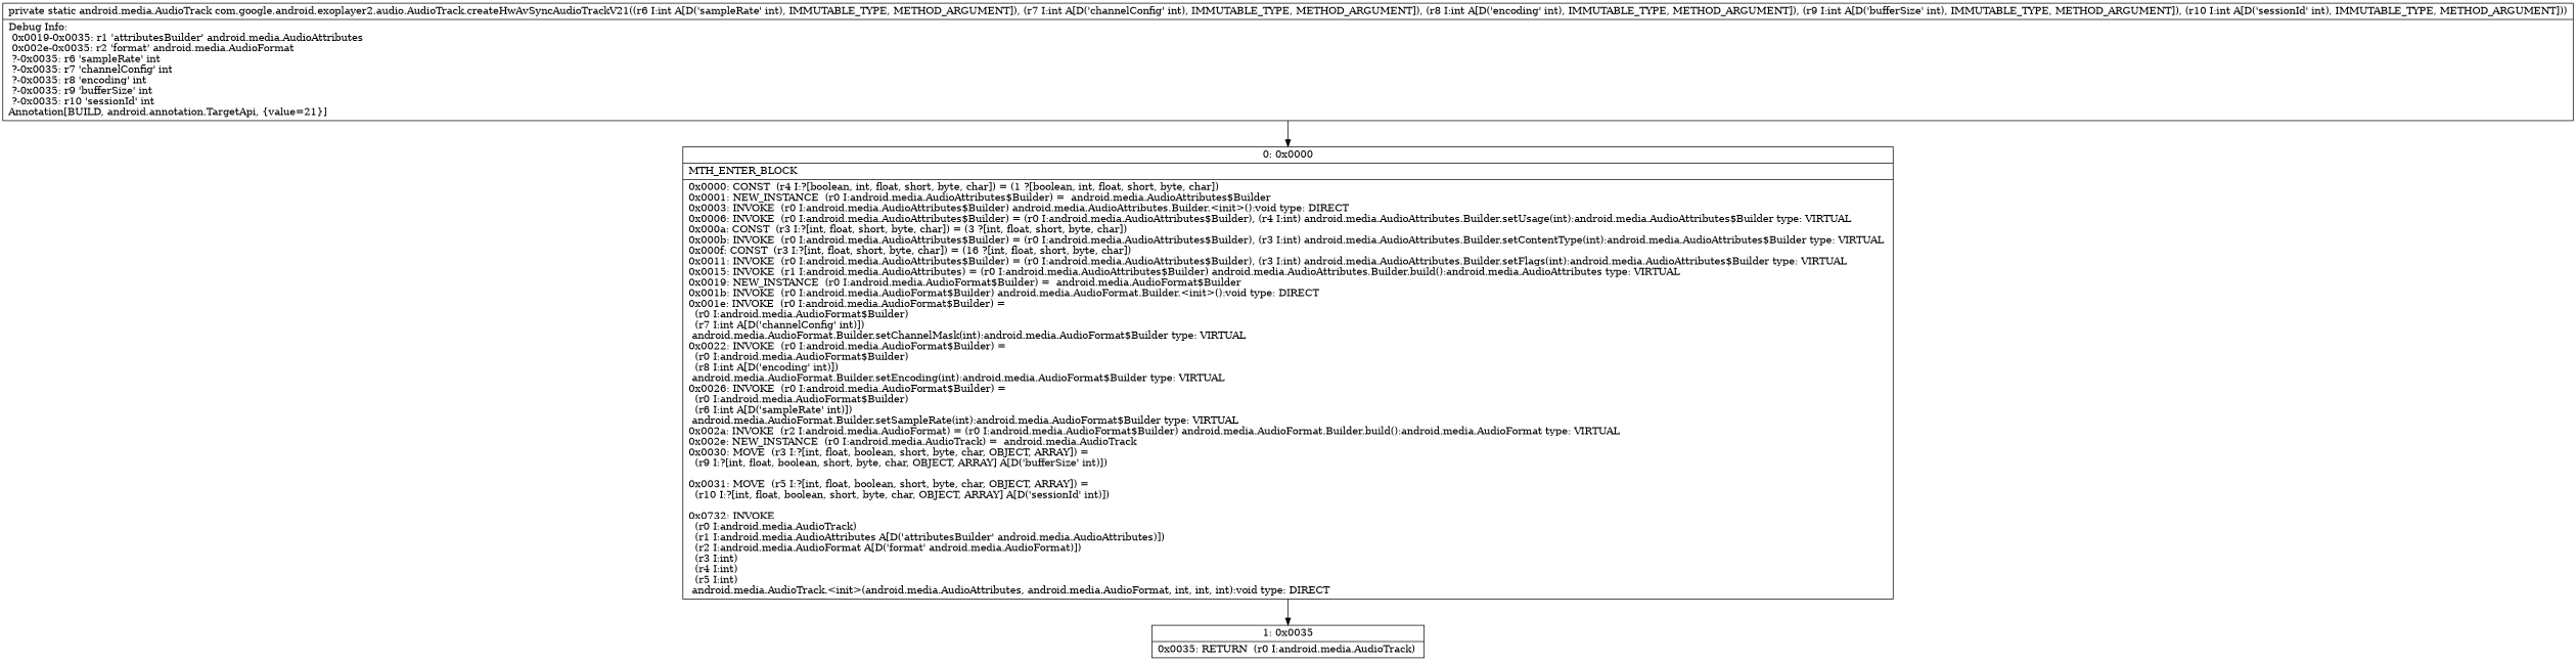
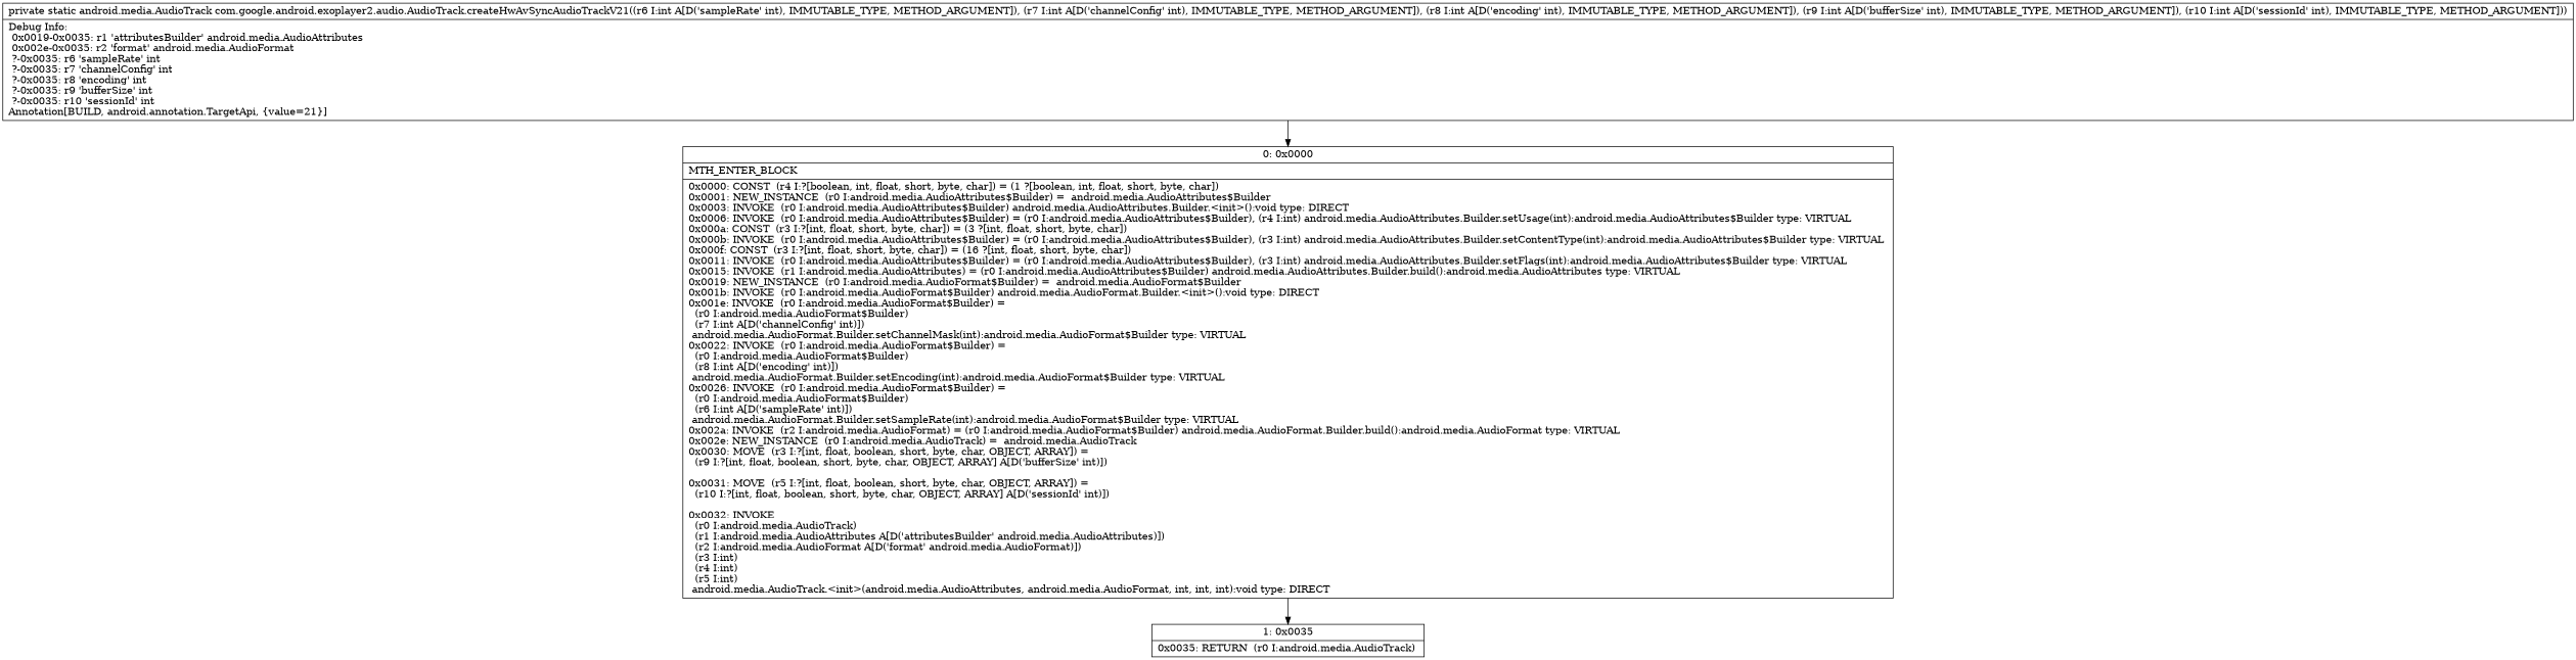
  digraph {
    node [shape=record]
-   n1 [label="{0\:\ 0x0000|MTH_ENTER_BLOCK\l|0x0000: CONST  (r4 I:?[boolean, int, float, short, byte, char]) = (1 ?[boolean, int, float, short, byte, char]) \l0x0001: NEW_INSTANCE  (r0 I:android.media.AudioAttributes$Builder) =  android.media.AudioAttributes$Builder \l0x0003: INVOKE  (r0 I:android.media.AudioAttributes$Builder) android.media.AudioAttributes.Builder.\<init\>():void type: DIRECT \l0x0006: INVOKE  (r0 I:android.media.AudioAttributes$Builder) = (r0 I:android.media.AudioAttributes$Builder), (r4 I:int) android.media.AudioAttributes.Builder.setUsage(int):android.media.AudioAttributes$Builder type: VIRTUAL \l0x000a: CONST  (r3 I:?[int, float, short, byte, char]) = (3 ?[int, float, short, byte, char]) \l0x000b: INVOKE  (r0 I:android.media.AudioAttributes$Builder) = (r0 I:android.media.AudioAttributes$Builder), (r3 I:int) android.media.AudioAttributes.Builder.setContentType(int):android.media.AudioAttributes$Builder type: VIRTUAL \l0x000f: CONST  (r3 I:?[int, float, short, byte, char]) = (16 ?[int, float, short, byte, char]) \l0x0011: INVOKE  (r0 I:android.media.AudioAttributes$Builder) = (r0 I:android.media.AudioAttributes$Builder), (r3 I:int) android.media.AudioAttributes.Builder.setFlags(int):android.media.AudioAttributes$Builder type: VIRTUAL \l0x0015: INVOKE  (r1 I:android.media.AudioAttributes) = (r0 I:android.media.AudioAttributes$Builder) android.media.AudioAttributes.Builder.build():android.media.AudioAttributes type: VIRTUAL \l0x0019: NEW_INSTANCE  (r0 I:android.media.AudioFormat$Builder) =  android.media.AudioFormat$Builder \l0x001b: INVOKE  (r0 I:android.media.AudioFormat$Builder) android.media.AudioFormat.Builder.\<init\>():void type: DIRECT \l0x001e: INVOKE  (r0 I:android.media.AudioFormat$Builder) = \l  (r0 I:android.media.AudioFormat$Builder)\l  (r7 I:int A[D('channelConfig' int)])\l android.media.AudioFormat.Builder.setChannelMask(int):android.media.AudioFormat$Builder type: VIRTUAL \l0x0022: INVOKE  (r0 I:android.media.AudioFormat$Builder) = \l  (r0 I:android.media.AudioFormat$Builder)\l  (r8 I:int A[D('encoding' int)])\l android.media.AudioFormat.Builder.setEncoding(int):android.media.AudioFormat$Builder type: VIRTUAL \l0x0026: INVOKE  (r0 I:android.media.AudioFormat$Builder) = \l  (r0 I:android.media.AudioFormat$Builder)\l  (r6 I:int A[D('sampleRate' int)])\l android.media.AudioFormat.Builder.setSampleRate(int):android.media.AudioFormat$Builder type: VIRTUAL \l0x002a: INVOKE  (r2 I:android.media.AudioFormat) = (r0 I:android.media.AudioFormat$Builder) android.media.AudioFormat.Builder.build():android.media.AudioFormat type: VIRTUAL \l0x002e: NEW_INSTANCE  (r0 I:android.media.AudioTrack) =  android.media.AudioTrack \l0x0030: MOVE  (r3 I:?[int, float, boolean, short, byte, char, OBJECT, ARRAY]) = \l  (r9 I:?[int, float, boolean, short, byte, char, OBJECT, ARRAY] A[D('bufferSize' int)])\l \l0x0031: MOVE  (r5 I:?[int, float, boolean, short, byte, char, OBJECT, ARRAY]) = \l  (r10 I:?[int, float, boolean, short, byte, char, OBJECT, ARRAY] A[D('sessionId' int)])\l \l0x0732: INVOKE  \l  (r0 I:android.media.AudioTrack)\l  (r1 I:android.media.AudioAttributes A[D('attributesBuilder' android.media.AudioAttributes)])\l  (r2 I:android.media.AudioFormat A[D('format' android.media.AudioFormat)])\l  (r3 I:int)\l  (r4 I:int)\l  (r5 I:int)\l android.media.AudioTrack.\<init\>(android.media.AudioAttributes, android.media.AudioFormat, int, int, int):void type: DIRECT \l}"]
+   n1 [label="{0\:\ 0x0000|MTH_ENTER_BLOCK\l|0x0000: CONST  (r4 I:?[boolean, int, float, short, byte, char]) = (1 ?[boolean, int, float, short, byte, char]) \l0x0001: NEW_INSTANCE  (r0 I:android.media.AudioAttributes$Builder) =  android.media.AudioAttributes$Builder \l0x0003: INVOKE  (r0 I:android.media.AudioAttributes$Builder) android.media.AudioAttributes.Builder.\<init\>():void type: DIRECT \l0x0006: INVOKE  (r0 I:android.media.AudioAttributes$Builder) = (r0 I:android.media.AudioAttributes$Builder), (r4 I:int) android.media.AudioAttributes.Builder.setUsage(int):android.media.AudioAttributes$Builder type: VIRTUAL \l0x000a: CONST  (r3 I:?[int, float, short, byte, char]) = (3 ?[int, float, short, byte, char]) \l0x000b: INVOKE  (r0 I:android.media.AudioAttributes$Builder) = (r0 I:android.media.AudioAttributes$Builder), (r3 I:int) android.media.AudioAttributes.Builder.setContentType(int):android.media.AudioAttributes$Builder type: VIRTUAL \l0x000f: CONST  (r3 I:?[int, float, short, byte, char]) = (16 ?[int, float, short, byte, char]) \l0x0011: INVOKE  (r0 I:android.media.AudioAttributes$Builder) = (r0 I:android.media.AudioAttributes$Builder), (r3 I:int) android.media.AudioAttributes.Builder.setFlags(int):android.media.AudioAttributes$Builder type: VIRTUAL \l0x0015: INVOKE  (r1 I:android.media.AudioAttributes) = (r0 I:android.media.AudioAttributes$Builder) android.media.AudioAttributes.Builder.build():android.media.AudioAttributes type: VIRTUAL \l0x0019: NEW_INSTANCE  (r0 I:android.media.AudioFormat$Builder) =  android.media.AudioFormat$Builder \l0x001b: INVOKE  (r0 I:android.media.AudioFormat$Builder) android.media.AudioFormat.Builder.\<init\>():void type: DIRECT \l0x001e: INVOKE  (r0 I:android.media.AudioFormat$Builder) = \l  (r0 I:android.media.AudioFormat$Builder)\l  (r7 I:int A[D('channelConfig' int)])\l android.media.AudioFormat.Builder.setChannelMask(int):android.media.AudioFormat$Builder type: VIRTUAL \l0x0022: INVOKE  (r0 I:android.media.AudioFormat$Builder) = \l  (r0 I:android.media.AudioFormat$Builder)\l  (r8 I:int A[D('encoding' int)])\l android.media.AudioFormat.Builder.setEncoding(int):android.media.AudioFormat$Builder type: VIRTUAL \l0x0026: INVOKE  (r0 I:android.media.AudioFormat$Builder) = \l  (r0 I:android.media.AudioFormat$Builder)\l  (r6 I:int A[D('sampleRate' int)])\l android.media.AudioFormat.Builder.setSampleRate(int):android.media.AudioFormat$Builder type: VIRTUAL \l0x002a: INVOKE  (r2 I:android.media.AudioFormat) = (r0 I:android.media.AudioFormat$Builder) android.media.AudioFormat.Builder.build():android.media.AudioFormat type: VIRTUAL \l0x002e: NEW_INSTANCE  (r0 I:android.media.AudioTrack) =  android.media.AudioTrack \l0x0030: MOVE  (r3 I:?[int, float, boolean, short, byte, char, OBJECT, ARRAY]) = \l  (r9 I:?[int, float, boolean, short, byte, char, OBJECT, ARRAY] A[D('bufferSize' int)])\l \l0x0031: MOVE  (r5 I:?[int, float, boolean, short, byte, char, OBJECT, ARRAY]) = \l  (r10 I:?[int, float, boolean, short, byte, char, OBJECT, ARRAY] A[D('sessionId' int)])\l \l0x0032: INVOKE  \l  (r0 I:android.media.AudioTrack)\l  (r1 I:android.media.AudioAttributes A[D('attributesBuilder' android.media.AudioAttributes)])\l  (r2 I:android.media.AudioFormat A[D('format' android.media.AudioFormat)])\l  (r3 I:int)\l  (r4 I:int)\l  (r5 I:int)\l android.media.AudioTrack.\<init\>(android.media.AudioAttributes, android.media.AudioFormat, int, int, int):void type: DIRECT \l}"]
    n2 [label="{1\:\ 0x0035|0x0035: RETURN  (r0 I:android.media.AudioTrack) \l}"]
    n3 [label="{private static android.media.AudioTrack com.google.android.exoplayer2.audio.AudioTrack.createHwAvSyncAudioTrackV21((r6 I:int A[D('sampleRate' int), IMMUTABLE_TYPE, METHOD_ARGUMENT]), (r7 I:int A[D('channelConfig' int), IMMUTABLE_TYPE, METHOD_ARGUMENT]), (r8 I:int A[D('encoding' int), IMMUTABLE_TYPE, METHOD_ARGUMENT]), (r9 I:int A[D('bufferSize' int), IMMUTABLE_TYPE, METHOD_ARGUMENT]), (r10 I:int A[D('sessionId' int), IMMUTABLE_TYPE, METHOD_ARGUMENT]))  | Debug Info:\l  0x0019\-0x0035: r1 'attributesBuilder' android.media.AudioAttributes\l  0x002e\-0x0035: r2 'format' android.media.AudioFormat\l  ?\-0x0035: r6 'sampleRate' int\l  ?\-0x0035: r7 'channelConfig' int\l  ?\-0x0035: r8 'encoding' int\l  ?\-0x0035: r9 'bufferSize' int\l  ?\-0x0035: r10 'sessionId' int\lAnnotation[BUILD, android.annotation.TargetApi, \{value=21\}]\l}"]
    n1 -> n2
    n3 -> n1
  }
